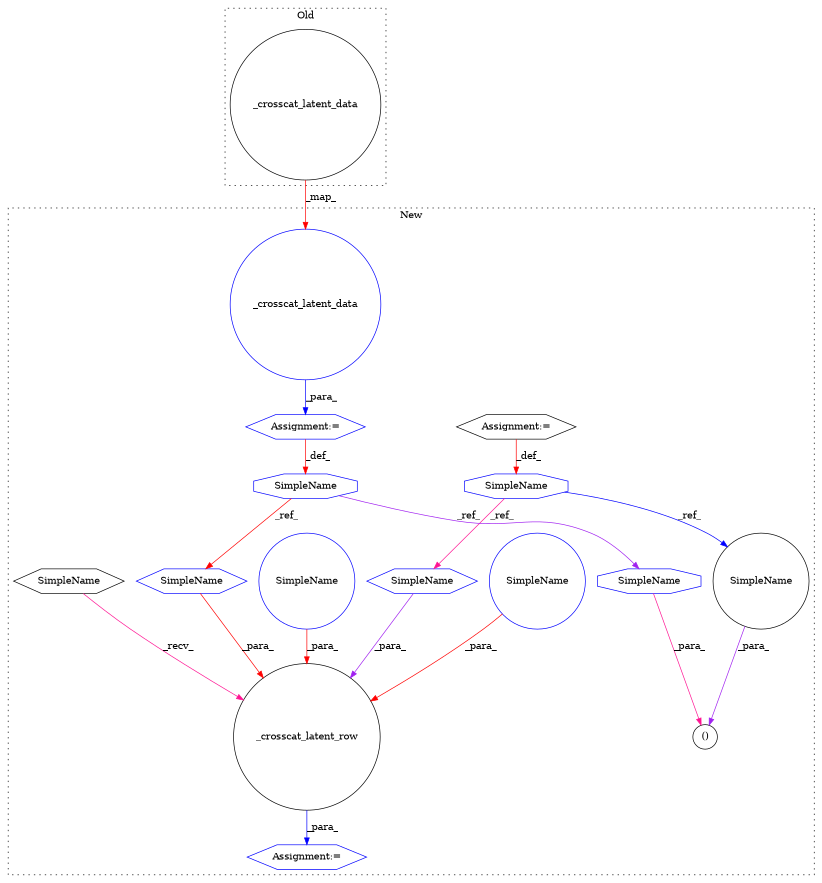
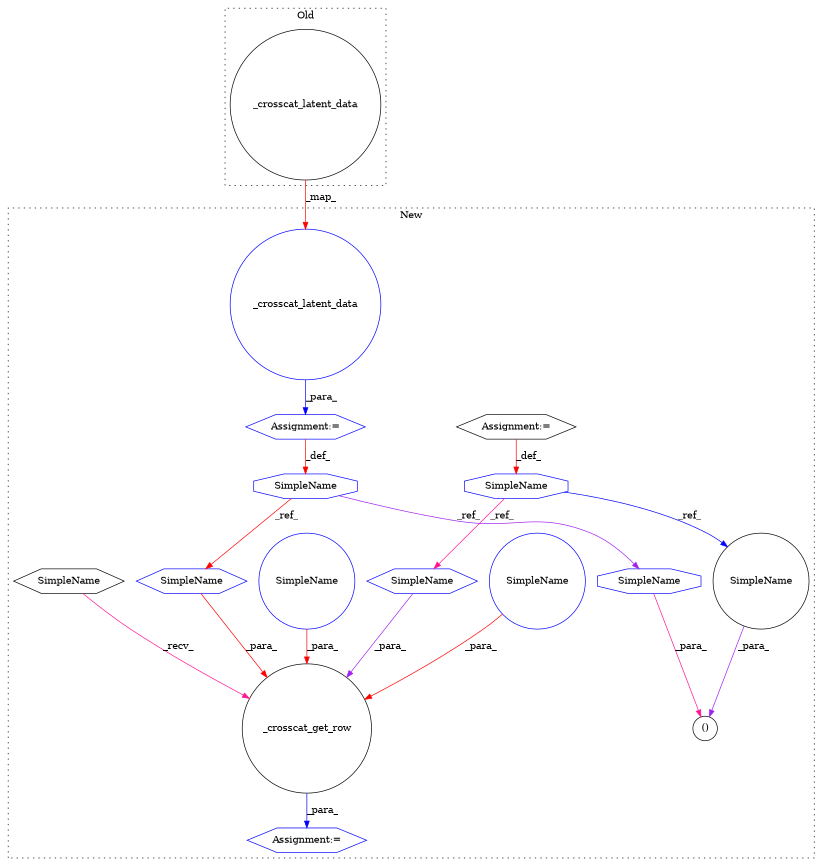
  digraph {
    node [a=42 l=8 shape=circle color=blue]
    edge [color=red]
    n1 [a=32 l="22,1" label=_crosscat_latent_data s="42773,42819"]
    n2 [a=106 l=48 label="()" s=42831 color=black]
    n3 [a=7 l=2 label="Assignment:=" s=42879 shape=hexagon]
    n4 [a=7 l=1 label="Assignment:=" s=42767 shape=hexagon]
    n5 [a=7 l=1 label="Assignment:=" s=42699 shape=hexagon color=black]
    n6 [label=SimpleName s=42691 shape=octagon]
-   n7 [a=32 l="18,1" label=_crosscat_latent_row s="42886,42944" color=black]
+   n7 [a=32 l="18,1" label=_crosscat_get_row s="42886,42944" color=black]
    n8 [label=SimpleName s=42759 shape=octagon]
    n9 [l=4 label=SimpleName s=42881 shape=hexagon color=black]
    n10 [l=12 label=SimpleName s=42908]
    n11 [label=SimpleName s=42850 color=black]
    n12 [label=SimpleName s=42927 shape=hexagon]
    n13 [label=SimpleName s=42936 shape=hexagon]
    n14 [label=SimpleName s=42871 shape=octagon]
    n15 [l=3 label=SimpleName s=42904]
    n16 [a=32 l="22,1" label=_crosscat_latent_data s="33702,33748" color=black]
    subgraph cluster_1 {
      label=New
      style=dotted
      n1
      n2
      n3
      n4
      n5
      n6
      n7
      n8
      n9
      n10
      n11
      n12
      n13
      n14
      n15
    }
    subgraph cluster_2 {
      label=Old
      style=dotted
      n16
    }
    n1 -> n4 [label=_para_ color=blue]
    n4 -> n8 [label=_def_]
    n5 -> n6 [label=_def_]
    n6 -> n11 [label=_ref_ color=blue]
    n6 -> n12 [label=_ref_ color=deeppink]
    n7 -> n3 [label=_para_ color=blue]
    n8 -> n13 [label=_ref_]
    n8 -> n14 [label=_ref_ color=purple]
    n9 -> n7 [label=_recv_ color=deeppink]
    n10 -> n7 [label=_para_]
    n11 -> n2 [label=_para_ color=purple]
    n12 -> n7 [label=_para_ color=purple]
    n13 -> n7 [label=_para_]
    n14 -> n2 [label=_para_ color=deeppink]
    n15 -> n7 [label=_para_]
    n16 -> n1 [label=_map_]
  }
